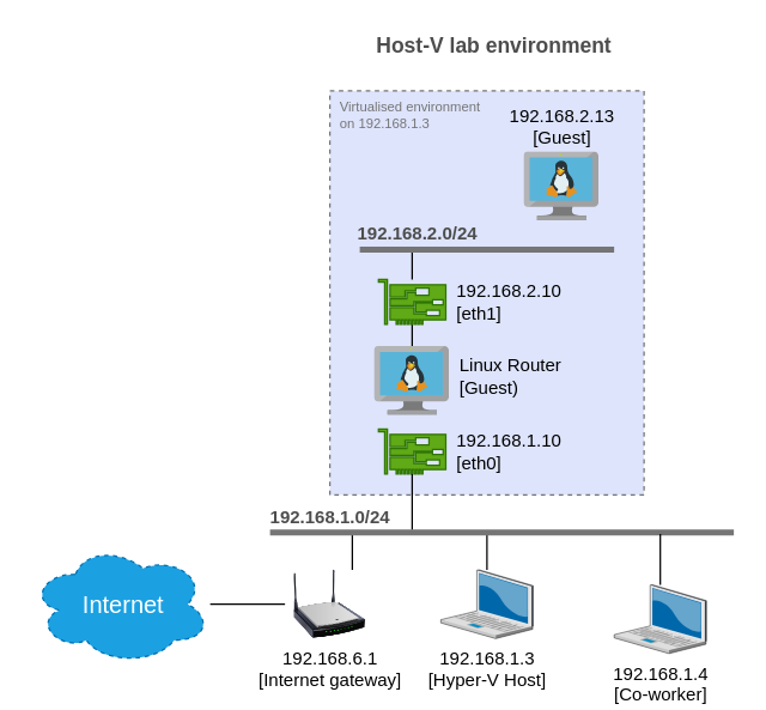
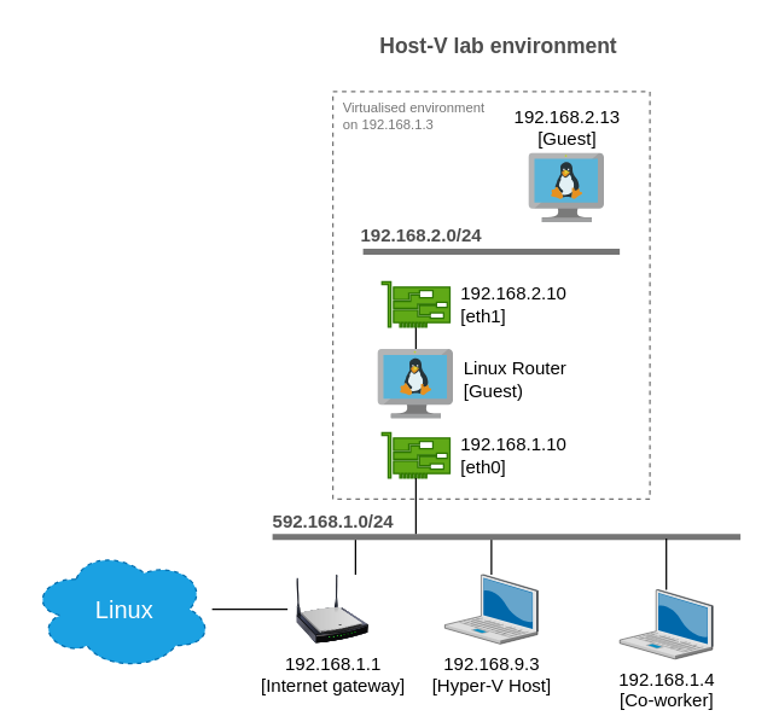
  <mxCell id="0" />
  <mxCell id="1" parent="0" />
- <mxCell id="2" value="Virtualised&amp;nbsp;environment &lt;br style=&quot;font-size: 9px;&quot;&gt;on 192.168.1.3" style="whiteSpace=wrap;html=1;labelBackgroundColor=none;strokeColor=#757575;fontColor=#757575;align=left;dashed=1;labelPosition=left;verticalLabelPosition=top;verticalAlign=bottom;spacingRight=0;spacingBottom=-28;spacing=0;spacingLeft=217;fillColor=#DEE4FC;fontSize=9;" parent="1" vertex="1"><mxGeometry x="220" y="60" width="210" height="270" as="geometry" /></mxCell>
+ <mxCell id="2" value="Virtualised&amp;nbsp;environment &lt;br style=&quot;font-size: 9px;&quot;&gt;on 192.168.1.3" style="whiteSpace=wrap;html=1;labelBackgroundColor=none;strokeColor=#757575;fontColor=#757575;align=left;dashed=1;labelPosition=left;verticalLabelPosition=top;verticalAlign=bottom;spacingRight=0;spacingBottom=-28;spacing=0;spacingLeft=217;fillColor=#ffffff;fontSize=9;" parent="1" vertex="1"><mxGeometry x="220" y="60" width="210" height="270" as="geometry" /></mxCell>
  <mxCell id="3" style="edgeStyle=orthogonalEdgeStyle;rounded=0;orthogonalLoop=1;jettySize=auto;html=1;fontColor=#000000;endArrow=none;endFill=0;" parent="1" source="4" target="8" edge="1"><mxGeometry relative="1" as="geometry" /></mxCell>
  <mxCell id="4" value="Linux Router&lt;br&gt;[Guest)" style="aspect=fixed;html=1;points=[];align=left;image;fontSize=12;image=img/lib/mscae/VM_Linux.svg;labelPosition=right;verticalLabelPosition=middle;verticalAlign=middle;labelBackgroundColor=none;spacingBottom=6;spacingLeft=5;" parent="1" vertex="1"><mxGeometry x="250" y="231" width="50" height="46" as="geometry" /></mxCell>
  <mxCell id="5" value="192.168.2.13&lt;br&gt;[Guest]" style="aspect=fixed;html=1;points=[];align=center;image;fontSize=12;image=img/lib/mscae/VM_Linux.svg;labelPosition=center;verticalLabelPosition=top;verticalAlign=bottom;labelBackgroundColor=none;" parent="1" vertex="1"><mxGeometry x="350" y="101" width="50" height="46" as="geometry" /></mxCell>
  <mxCell id="6" value="192.168.1.10&lt;br&gt;[eth0]" style="pointerEvents=1;shadow=0;dashed=0;html=1;strokeColor=#2D7600;fillColor=#60a917;labelPosition=right;verticalLabelPosition=middle;verticalAlign=middle;outlineConnect=0;align=left;shape=mxgraph.office.devices.nic;spacingLeft=5;" parent="1" vertex="1"><mxGeometry x="252.5" y="286" width="45" height="30" as="geometry" /></mxCell>
- <mxCell id="7" style="edgeStyle=orthogonalEdgeStyle;rounded=0;orthogonalLoop=1;jettySize=auto;html=1;fontColor=#000000;endArrow=none;endFill=0;" parent="1" source="8" target="15" edge="1"><mxGeometry relative="1" as="geometry"><Array as="points"><mxPoint x="275" y="169" /><mxPoint x="275" y="169" /></Array></mxGeometry></mxCell>
  <mxCell id="8" value="192.168.2.10&lt;br&gt;[eth1]" style="pointerEvents=1;shadow=0;dashed=0;html=1;strokeColor=#2D7600;fillColor=#60a917;labelPosition=right;verticalLabelPosition=middle;verticalAlign=middle;outlineConnect=0;align=left;shape=mxgraph.office.devices.nic;spacingLeft=5;" parent="1" vertex="1"><mxGeometry x="252.5" y="186" width="45" height="30" as="geometry" /></mxCell>
  <mxCell id="9" style="edgeStyle=orthogonalEdgeStyle;rounded=0;orthogonalLoop=1;jettySize=auto;html=1;fontColor=#000000;endArrow=none;endFill=0;" parent="1" source="10" target="14" edge="1"><mxGeometry relative="1" as="geometry"><Array as="points"><mxPoint x="325" y="357" /><mxPoint x="325" y="357" /></Array></mxGeometry></mxCell>
- <mxCell id="10" value="192.168.1.3&lt;br&gt;[Hyper-V Host]" style="verticalLabelPosition=bottom;aspect=fixed;html=1;verticalAlign=top;strokeColor=none;align=center;outlineConnect=0;shape=mxgraph.citrix.laptop_2;fontColor=#000000;" parent="1" vertex="1"><mxGeometry x="294.15" y="380" width="61.69" height="46" as="geometry" /></mxCell>
+ <mxCell id="10" value="192.168.9.3&lt;br&gt;[Hyper-V Host]" style="verticalLabelPosition=bottom;aspect=fixed;html=1;verticalAlign=top;strokeColor=none;align=center;outlineConnect=0;shape=mxgraph.citrix.laptop_2;fontColor=#000000;" parent="1" vertex="1"><mxGeometry x="294.15" y="380" width="61.69" height="46" as="geometry" /></mxCell>
  <mxCell id="11" style="edgeStyle=orthogonalEdgeStyle;rounded=0;orthogonalLoop=1;jettySize=auto;html=1;fontColor=#000000;endArrow=none;endFill=0;exitX=0.75;exitY=0;exitDx=0;exitDy=0;" parent="1" source="13" target="14" edge="1"><mxGeometry relative="1" as="geometry"><mxPoint x="190" y="430" as="sourcePoint" /><Array as="points"><mxPoint x="235" y="370" /><mxPoint x="235" y="370" /></Array></mxGeometry></mxCell>
  <mxCell id="12" style="edgeStyle=orthogonalEdgeStyle;rounded=0;orthogonalLoop=1;jettySize=auto;html=1;fontColor=#000000;endArrow=none;endFill=0;" parent="1" source="13" target="18" edge="1"><mxGeometry relative="1" as="geometry"><mxPoint x="179.99" y="265" as="targetPoint" /></mxGeometry></mxCell>
- <mxCell id="13" value="192.168.6.1&lt;br&gt;[Internet gateway]" style="image;html=1;image=img/lib/clip_art/networking/Wireless_Router_N_128x128.png;strokeColor=#000000;fontColor=#000000;labelBackgroundColor=none;" parent="1" vertex="1"><mxGeometry x="190" y="380" width="60" height="46" as="geometry" /></mxCell>
- <mxCell id="14" value="192.168.1.0/24&amp;nbsp; &amp;nbsp; &amp;nbsp; &amp;nbsp; &amp;nbsp; &amp;nbsp; &amp;nbsp; &amp;nbsp; &amp;nbsp; &amp;nbsp; &amp;nbsp; &amp;nbsp; &amp;nbsp; &amp;nbsp; &amp;nbsp; &amp;nbsp; &amp;nbsp; &amp;nbsp; &amp;nbsp; &amp;nbsp; &amp;nbsp; &amp;nbsp; &amp;nbsp; &amp;nbsp; &amp;nbsp; &amp;nbsp; &amp;nbsp; &amp;nbsp; &amp;nbsp; &amp;nbsp; &amp;nbsp; &amp;nbsp; &amp;nbsp; &amp;nbsp; &amp;nbsp;" style="line;strokeWidth=4;html=1;perimeter=backbonePerimeter;points=[];outlineConnect=0;fontStyle=1;strokeColor=#757575;labelBackgroundColor=none;labelPosition=center;verticalLabelPosition=top;align=center;verticalAlign=bottom;fontColor=#4D4D4D;spacingBottom=-4;" parent="1" vertex="1"><mxGeometry x="180" y="350" width="310" height="10" as="geometry" /></mxCell>
+ <mxCell id="13" value="192.168.1.1&lt;br&gt;[Internet gateway]" style="image;html=1;image=img/lib/clip_art/networking/Wireless_Router_N_128x128.png;strokeColor=#000000;fontColor=#000000;labelBackgroundColor=none;" parent="1" vertex="1"><mxGeometry x="190" y="380" width="60" height="46" as="geometry" /></mxCell>
+ <mxCell id="14" value="592.168.1.0/24&amp;nbsp; &amp;nbsp; &amp;nbsp; &amp;nbsp; &amp;nbsp; &amp;nbsp; &amp;nbsp; &amp;nbsp; &amp;nbsp; &amp;nbsp; &amp;nbsp; &amp;nbsp; &amp;nbsp; &amp;nbsp; &amp;nbsp; &amp;nbsp; &amp;nbsp; &amp;nbsp; &amp;nbsp; &amp;nbsp; &amp;nbsp; &amp;nbsp; &amp;nbsp; &amp;nbsp; &amp;nbsp; &amp;nbsp; &amp;nbsp; &amp;nbsp; &amp;nbsp; &amp;nbsp; &amp;nbsp; &amp;nbsp; &amp;nbsp; &amp;nbsp; &amp;nbsp;" style="line;strokeWidth=4;html=1;perimeter=backbonePerimeter;points=[];outlineConnect=0;fontStyle=1;strokeColor=#757575;labelBackgroundColor=none;labelPosition=center;verticalLabelPosition=top;align=center;verticalAlign=bottom;fontColor=#4D4D4D;spacingBottom=-4;" parent="1" vertex="1"><mxGeometry x="180" y="350" width="310" height="10" as="geometry" /></mxCell>
  <mxCell id="15" value="192.168.2.0/24&amp;nbsp; &amp;nbsp; &amp;nbsp; &amp;nbsp; &amp;nbsp; &amp;nbsp; &amp;nbsp; &amp;nbsp; &amp;nbsp; &amp;nbsp; &amp;nbsp; &amp;nbsp; &amp;nbsp; &amp;nbsp;&amp;nbsp;" style="line;strokeWidth=4;html=1;perimeter=backbonePerimeter;points=[];outlineConnect=0;align=center;fontStyle=1;strokeColor=#757575;labelBackgroundColor=none;labelPosition=center;verticalLabelPosition=top;verticalAlign=bottom;spacingBottom=-4;fontColor=#4D4D4D;" parent="1" vertex="1"><mxGeometry x="240" y="161" width="170" height="10" as="geometry" /></mxCell>
  <mxCell id="16" style="edgeStyle=orthogonalEdgeStyle;rounded=0;orthogonalLoop=1;jettySize=auto;html=1;fontColor=#000000;endArrow=none;endFill=0;" parent="1" source="17" target="14" edge="1"><mxGeometry relative="1" as="geometry"><Array as="points"><mxPoint x="441" y="357" /><mxPoint x="441" y="357" /></Array></mxGeometry></mxCell>
  <mxCell id="17" value="192.168.1.4&lt;br&gt;[Co-worker]" style="verticalLabelPosition=bottom;aspect=fixed;html=1;verticalAlign=top;strokeColor=none;align=center;outlineConnect=0;shape=mxgraph.citrix.laptop_2;fontColor=#000000;" parent="1" vertex="1"><mxGeometry x="410" y="390" width="61.69" height="46" as="geometry" /></mxCell>
- <mxCell id="18" value="&amp;nbsp;Internet" style="ellipse;shape=cloud;whiteSpace=wrap;html=1;dashed=1;labelBackgroundColor=none;align=center;fillColor=#1ba1e2;fontStyle=0;fontSize=16;strokeColor=#006EAF;fontColor=#ffffff;" parent="1" vertex="1"><mxGeometry x="20" y="363" width="120" height="80" as="geometry" /></mxCell>
+ <mxCell id="18" value="&amp;nbsp;Linux" style="ellipse;shape=cloud;whiteSpace=wrap;html=1;dashed=1;labelBackgroundColor=none;align=center;fillColor=#1ba1e2;fontStyle=0;fontSize=16;strokeColor=#006EAF;fontColor=#ffffff;" parent="1" vertex="1"><mxGeometry x="20" y="363" width="120" height="80" as="geometry" /></mxCell>
  <mxCell id="19" style="edgeStyle=orthogonalEdgeStyle;rounded=0;orthogonalLoop=1;jettySize=auto;html=1;endArrow=none;endFill=0;fontColor=#757575;" parent="1" source="6" target="14" edge="1"><mxGeometry relative="1" as="geometry"><Array as="points"><mxPoint x="275" y="340" /><mxPoint x="275" y="340" /></Array></mxGeometry></mxCell>
  <mxCell id="20" value="Host-V lab environment" style="text;html=1;strokeColor=none;fillColor=none;align=center;verticalAlign=middle;whiteSpace=wrap;rounded=0;fontColor=#4D4D4D;fontStyle=1;fontSize=14;" vertex="1" parent="1"><mxGeometry x="170" y="20" width="320" height="20" as="geometry" /></mxCell>
